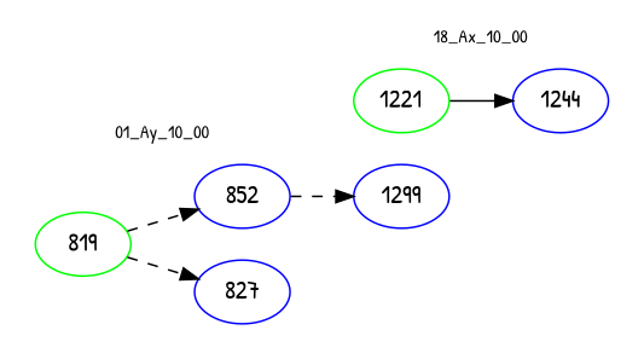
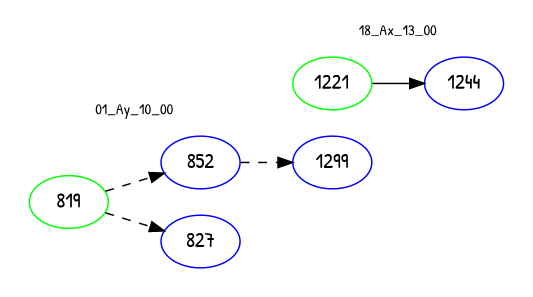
  digraph {
    fontname="Patrick Hand"
    rankdir=LR
    node [color=blue fontname="Patrick Hand"]
    edge [color=black fontname="Patrick Hand" style=dashed]
    n1 [color=green label=819]
    n2 [label=827]
    n3 [label=852]
    n4 [color=green label=1221]
    n5 [label=1299]
    n6 [label=1244]
    subgraph cluster_1 {
      color=white
      fontsize=10
      label="01_Ay_10_00"
      n1
      n2
      n3
    }
    subgraph cluster_2 {
      color=white
      fontsize=10
-     label="18_Ax_10_00"
+     label="18_Ax_13_00"
      n4
      n5
      n6
    }
    n1 -> n2
    n1 -> n3
    n3 -> n5
    n4 -> n6 [style=solid]
  }
